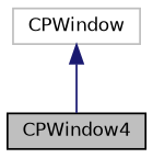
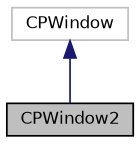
  digraph {
    fontname="DejaVu Sans"
    node [fontname="DejaVu Sans" fontsize=10 shape=record style=filled]
-   n1 [color=black fillcolor=grey75 fontcolor=black height=0.2 label=CPWindow4 width=0.4]
+   n1 [color=black fillcolor=grey75 fontcolor=black height=0.2 label=CPWindow2 width=0.4]
    n2 [color=grey75 fillcolor=white height=0.2 label=CPWindow width=0.4]
    n2 -> n1 [color=midnightblue dir=back fontname="DejaVu Sans" fontsize=10 labelfontname=Helvetica labelfontsize=10 style=solid]
  }
